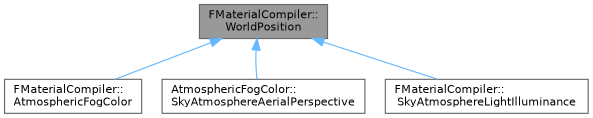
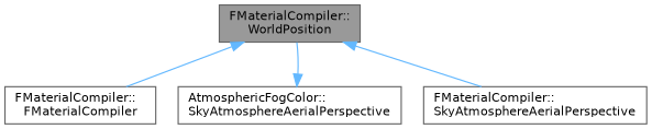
  digraph {
    rankdir=TB
    node [color=grey40 fillcolor=white fontname=Helvetica fontsize=10 shape=box style=filled]
    edge [color=steelblue1 dir=back fontname=Helvetica fontsize=10 labelfontname=Helvetica labelfontsize=10 style=solid]
    n1 [color=gray40 fillcolor=grey60 fontcolor=black height=0.2 label="FMaterialCompiler::\lWorldPosition" width=0.4]
-   n2 [height=0.2 label="FMaterialCompiler::\lAtmosphericFogColor" width=0.4]
+   n2 [height=0.2 label="FMaterialCompiler::\lFMaterialCompiler" width=0.4]
    n3 [height=0.2 label="AtmosphericFogColor::\lSkyAtmosphereAerialPerspective" width=0.4]
-   n4 [height=0.2 label="FMaterialCompiler::\lSkyAtmosphereLightIlluminance" width=0.4]
+   n4 [height=0.2 label="FMaterialCompiler::\lSkyAtmosphereAerialPerspective" width=0.4]
    n1 -> n2
-   n1 -> n3
+   n3 -> n1
    n1 -> n4
  }
